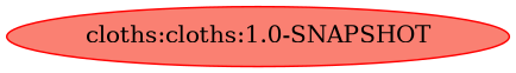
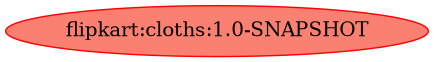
  digraph {
-   "flipkart:cloths:1.0-SNAPSHOT" [style=filled fillcolor=salmon color=red label="cloths:cloths:1.0-SNAPSHOT"]
+   "flipkart:cloths:1.0-SNAPSHOT" [style=filled fillcolor=salmon color=red]
  }
